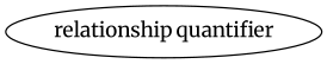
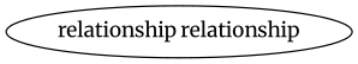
  digraph {
    fontname=Merriweather
-   n1 [height=0.5 label="relationship quantifier" width=2.4434 fontname=Merriweather]
+   n1 [height=0.5 label="relationship relationship" width=2.4434 fontname=Merriweather]
  }
